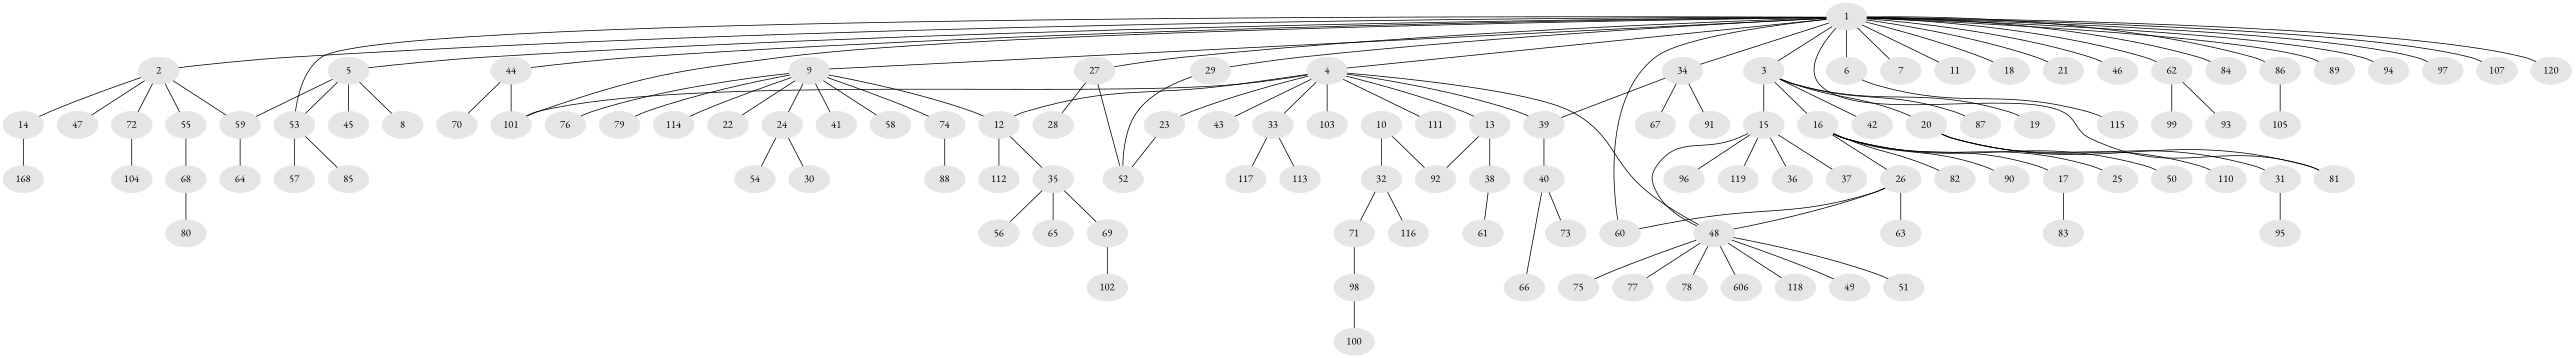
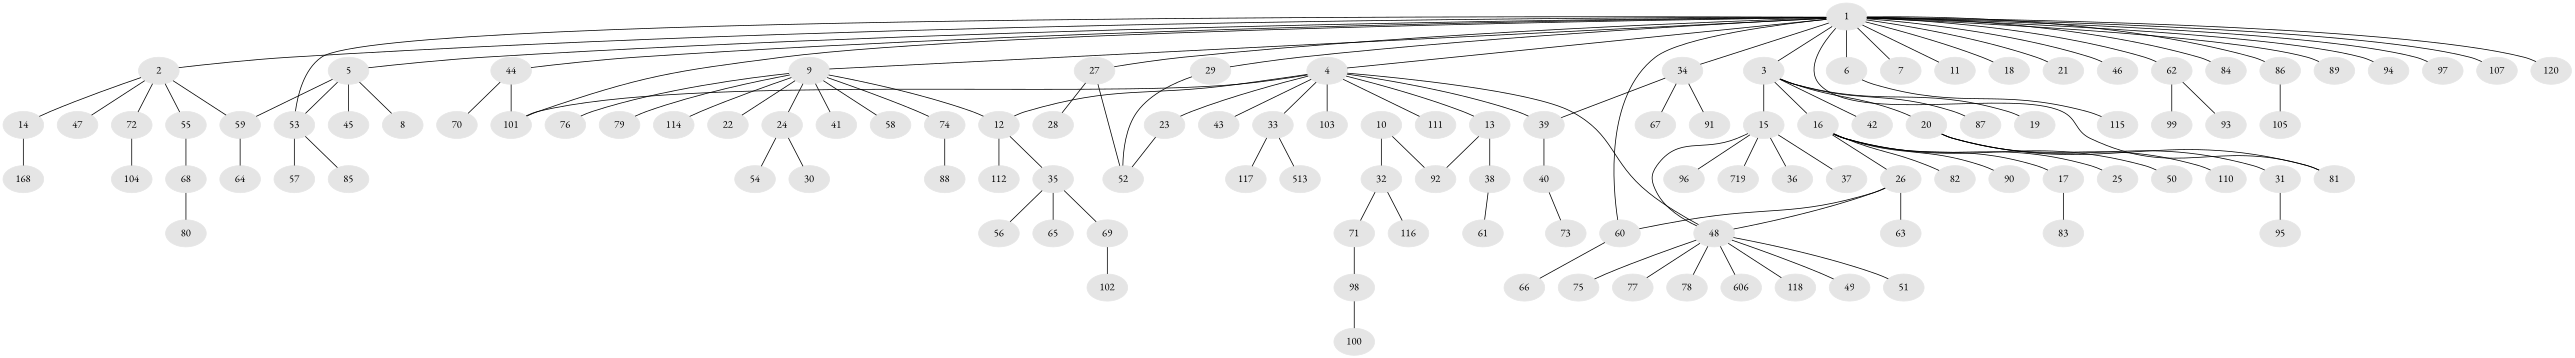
  graph {
    fontname="EB Garamond"
    node [color=gray90 fontname="EB Garamond" style=filled]
    edge [fontname="EB Garamond"]
    1
    2
    3
    4
    5
    6
    7
    9
    11
    18
    21
    27
    29
    34
    44
    46
    53
    60
    62
    81
    84
    86
    89
    94
    97
    101
    107
    120
    14
    47
    55
    59
    72
    15
    16
    19
    20
    42
    87
    12
    13
    23
    33
    39
    43
    48
    103
    111
    8
    45
    115
    22
    24
    41
    58
    74
    76
    79
    114
    52
    28
    67
    91
    70
    57
    85
    93
    99
    105
    n70 [label=168]
    68
    64
    104
    10
    32
    92
    36
    37
    96
-   119
+   119 [label=719]
    17
    25
    26
    50
    82
    90
    31
    110
    35
    112
    38
-   113
+   113 [label=513]
    117
    40
    49
    51
    75
    77
    78
    n100 [label=606]
    118
    30
    54
    88
    71
    116
    56
    65
    69
    61
    83
    63
    95
    98
    102
    66
    73
    80
    100
    1 -- 2
    1 -- 3
    1 -- 4
    1 -- 5
    1 -- 6
    1 -- 7
    1 -- 9
    1 -- 11
    1 -- 18
    1 -- 21
    1 -- 27
    1 -- 29
    1 -- 34
    1 -- 44
    1 -- 46
    1 -- 53
    1 -- 60
    1 -- 62
    1 -- 81
    1 -- 84
    1 -- 86
    1 -- 89
    1 -- 94
    1 -- 97
    1 -- 101
    1 -- 107
    1 -- 120
    2 -- 14
    2 -- 47
    2 -- 55
    2 -- 59
    2 -- 72
    3 -- 15
    3 -- 16
    3 -- 19
    3 -- 20
    3 -- 42
    3 -- 87
    4 -- 101
    4 -- 12
    4 -- 13
    4 -- 23
    4 -- 33
    4 -- 39
    4 -- 43
    4 -- 48
    4 -- 103
    4 -- 111
    5 -- 53
    5 -- 59
    5 -- 8
    5 -- 45
    6 -- 115
    9 -- 12
    9 -- 22
    9 -- 24
    9 -- 41
    9 -- 58
    9 -- 74
    9 -- 76
    9 -- 79
    9 -- 114
    27 -- 52
    27 -- 28
    29 -- 52
    34 -- 39
    34 -- 67
    34 -- 91
    44 -- 101
    44 -- 70
    53 -- 57
    53 -- 85
    62 -- 93
    62 -- 99
    86 -- 105
    14 -- n70
    55 -- 68
    59 -- 64
    72 -- 104
    15 -- 48
    15 -- 36
    15 -- 37
    15 -- 96
    15 -- 119
    16 -- 17
    16 -- 25
    16 -- 26
    16 -- 50
    16 -- 82
    16 -- 90
    20 -- 81
    20 -- 31
    20 -- 110
    12 -- 35
    12 -- 112
    13 -- 92
    13 -- 38
    23 -- 52
    33 -- 113
    33 -- 117
    39 -- 40
    48 -- 49
    48 -- 51
    48 -- 75
    48 -- 77
    48 -- 78
    48 -- n100
    48 -- 118
    24 -- 30
    24 -- 54
    74 -- 88
    68 -- 80
    10 -- 32
    10 -- 92
    32 -- 71
    32 -- 116
    17 -- 83
    26 -- 60
    26 -- 48
    26 -- 63
    31 -- 95
    35 -- 56
    35 -- 65
    35 -- 69
    38 -- 61
-   40 -- 66
+   60 -- 66
    40 -- 73
    71 -- 98
    69 -- 102
    98 -- 100
  }
